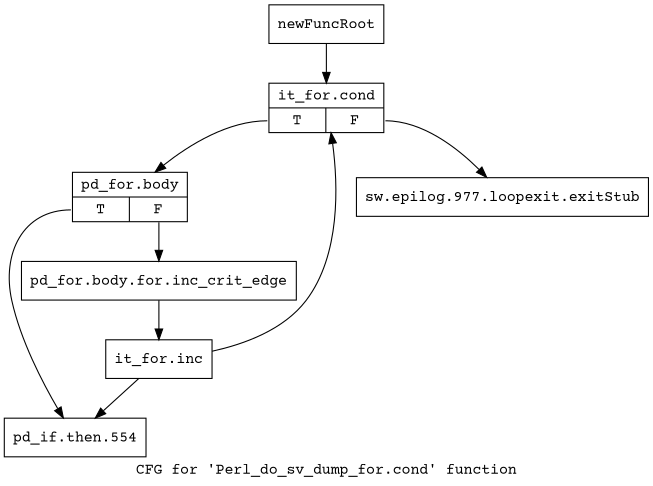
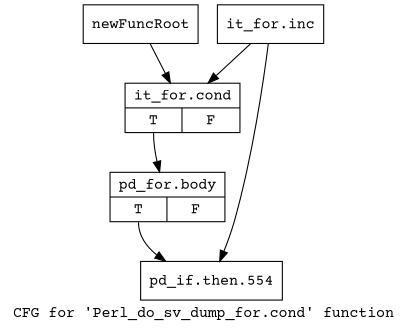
  digraph {
    fontname="Courier Prime"
    label="CFG for 'Perl_do_sv_dump_for.cond' function"
    node [fontname="Courier Prime" shape=record]
    edge [fontname="Courier Prime"]
    n1 [label="{newFuncRoot}"]
    n2 [label="{it_for.cond|{<s0>T|<s1>F}}"]
-   n3 [label="{sw.epilog.977.loopexit.exitStub}"]
    n4 [label="{pd_for.body|{<s0>T|<s1>F}}"]
    n5 [label="{pd_if.then.554}"]
-   n6 [label="{pd_for.body.for.inc_crit_edge}"]
    n7 [label="{it_for.inc}"]
    n1 -> n2
-   n2 -> n3 [tailport=s1]
    n2 -> n4 [tailport=s0]
    n4 -> n5 [tailport=s0]
-   n4 -> n6 [tailport=s1]
-   n6 -> n7
    n7 -> n2
    n7 -> n5
  }
